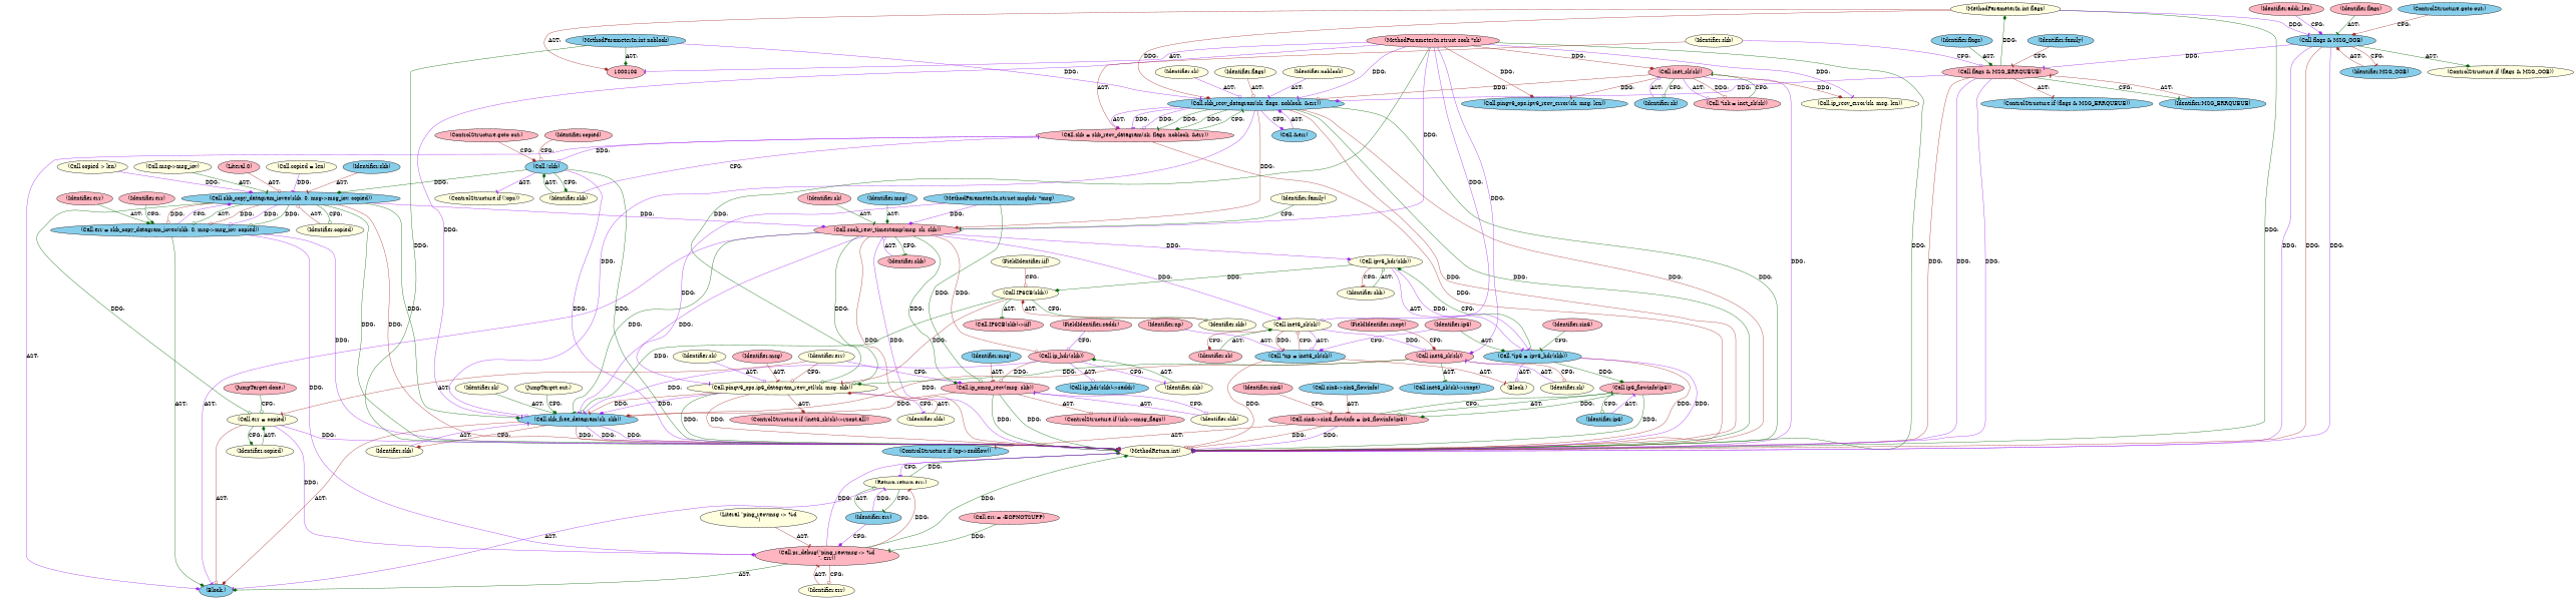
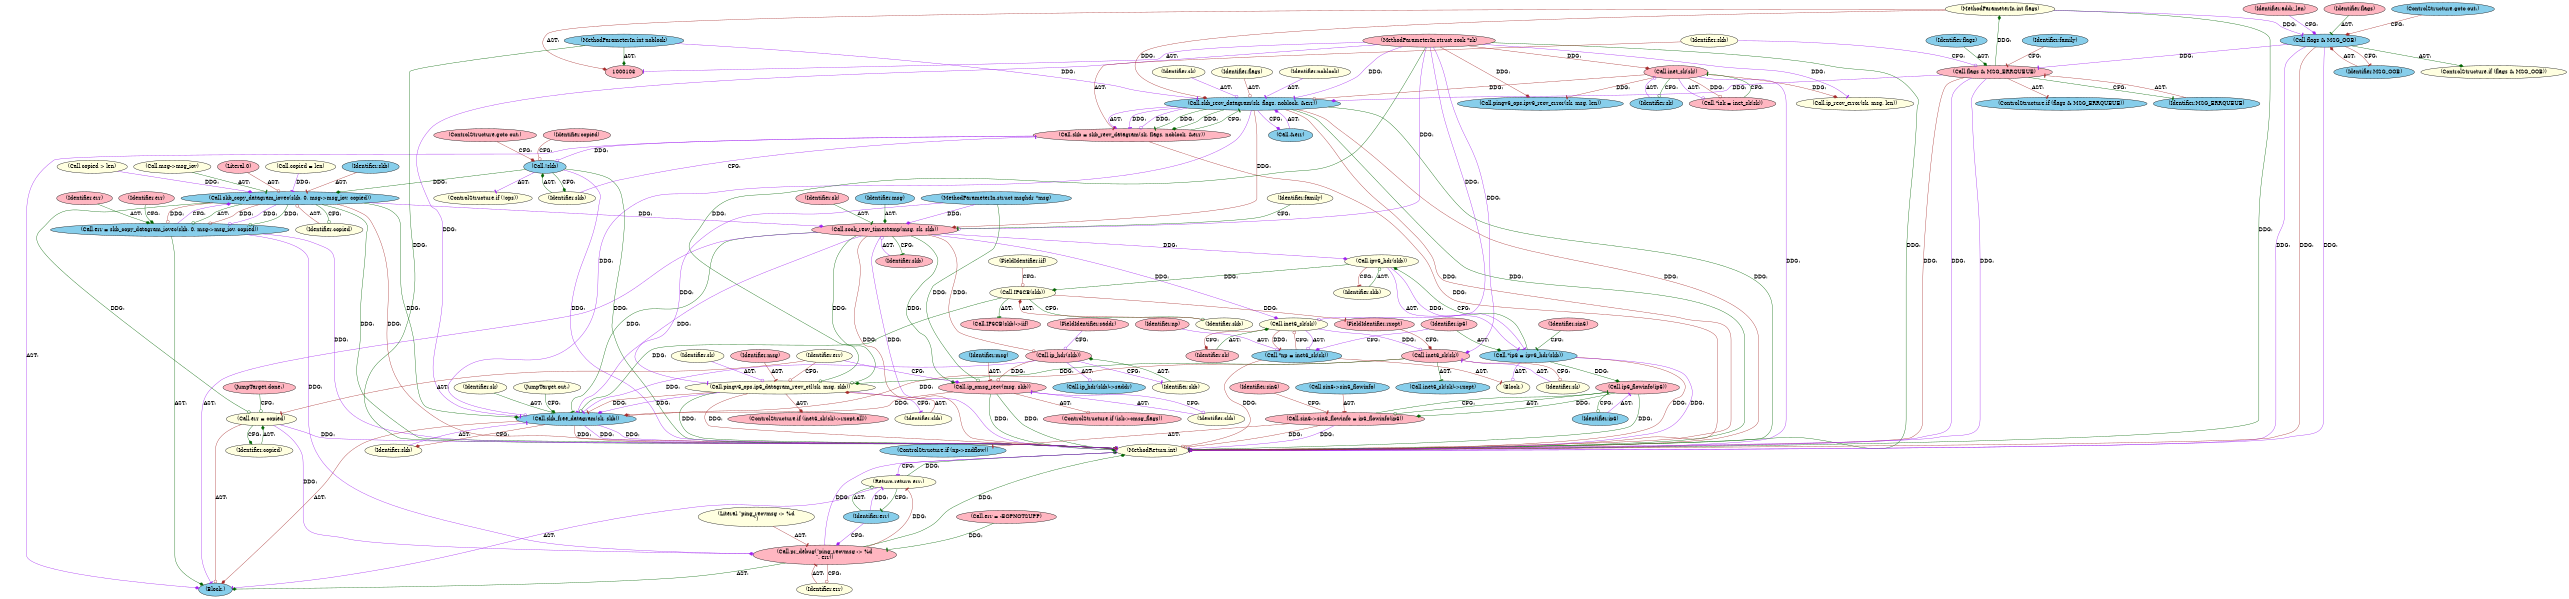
  digraph {
    node [fillcolor=lightyellow style=filled]
    edge [arrowhead=diamond color=purple]
    n1 [fillcolor=skyblue label="(Call,skb_recv_datagram(sk, flags, noblock, &err))"]
    n2 [fillcolor=lightpink label="(Call,skb = skb_recv_datagram(sk, flags, noblock, &err))"]
    n3 [fillcolor=lightpink label="(Call,sock_recv_timestamp(msg, sk, skb))"]
    n4 [fillcolor=skyblue label="(Call,skb_free_datagram(sk, skb))"]
    n5 [label="(MethodReturn,int)"]
    n6 [fillcolor=skyblue label="(Call,&err)"]
    n7 [fillcolor=skyblue label="(Call,!skb)"]
    n8 [fillcolor=skyblue label="(Block,)"]
    n9 [label="(Call,inet6_sk(sk))"]
    n10 [label="(Call,pingv6_ops.ip6_datagram_recv_ctl(sk, msg, skb))"]
    n11 [fillcolor=lightpink label="(Call,ip_hdr(skb))"]
    n12 [fillcolor=lightpink label="(Call,ip_cmsg_recv(msg, skb))"]
    n13 [label="(Call,ipv6_hdr(skb))"]
    n14 [fillcolor=lightpink label="(Identifier,skb)"]
    n15 [label="(Identifier,skb)"]
    n16 [label="(Return,return err;)"]
    n17 [fillcolor=lightpink label="(Call,inet_sk(sk))"]
    n18 [label="(Call,ip_recv_error(sk, msg, len))"]
    n19 [fillcolor=skyblue label="(Call,pingv6_ops.ipv6_recv_error(sk, msg, len))"]
    n20 [fillcolor=skyblue label="(Identifier,sk)"]
    n21 [fillcolor=lightpink label="(Call,*isk = inet_sk(sk))"]
    n22 [fillcolor=lightpink label="(MethodParameterIn,struct sock *sk)"]
    n23 [fillcolor=lightpink label="(Call,inet6_sk(sk))"]
    1000103 [fillcolor=lightpink]
    n25 [fillcolor=skyblue label="(Call,*np = inet6_sk(sk))"]
    n26 [fillcolor=lightpink label="(Identifier,sk)"]
    n27 [label="(Identifier,sk)"]
    n28 [fillcolor=skyblue label="(Call,inet6_sk(sk)->rxopt)"]
    n29 [fillcolor=lightpink label="(ControlStructure,if (inet6_sk(sk)->rxopt.all))"]
    n30 [label="(Identifier,skb)"]
    n31 [fillcolor=lightpink label="(Call,flags & MSG_ERRQUEUE)"]
    n32 [fillcolor=skyblue label="(ControlStructure,if (flags & MSG_ERRQUEUE))"]
    n33 [fillcolor=skyblue label="(Identifier,MSG_ERRQUEUE)"]
    n34 [label="(MethodParameterIn,int flags)"]
    n35 [fillcolor=skyblue label="(Call,flags & MSG_OOB)"]
    n36 [fillcolor=skyblue label="(Identifier,MSG_OOB)"]
    n37 [label="(ControlStructure,if (flags & MSG_OOB))"]
    n38 [fillcolor=skyblue label="(MethodParameterIn,int noblock)"]
    n39 [fillcolor=skyblue label="(Call,skb_copy_datagram_iovec(skb, 0, msg->msg_iov, copied))"]
    n40 [label="(ControlStructure,if (!ops))"]
    n41 [label="(Identifier,skb)"]
    n42 [fillcolor=skyblue label="(Call,err = skb_copy_datagram_iovec(skb, 0, msg->msg_iov, copied))"]
    n43 [label="(Call,err = copied)"]
    n44 [label="(Identifier,copied)"]
    n45 [fillcolor=lightpink label="(Call,pr_debug(\"ping_recvmsg -> %d\n\", err))"]
    n46 [label="(Identifier,copied)"]
    n47 [label="(Identifier,err)"]
    n48 [fillcolor=skyblue label="(Identifier,err)"]
    n49 [fillcolor=skyblue label="(Call,ip_hdr(skb)->saddr)"]
    n50 [label="(Identifier,skb)"]
    n51 [label="(Identifier,skb)"]
    n52 [fillcolor=lightpink label="(ControlStructure,if (isk->cmsg_flags))"]
    n53 [fillcolor=skyblue label="(Call,*ip6 = ipv6_hdr(skb))"]
    n54 [label="(Call,IP6CB(skb))"]
    n55 [label="(Identifier,skb)"]
    n56 [label="(Block,)"]
    n57 [fillcolor=lightpink label="(Call,ip6_flowinfo(ip6))"]
    n58 [fillcolor=lightpink label="(Call,IP6CB(skb)->iif)"]
    n59 [label="(Identifier,skb)"]
    n60 [fillcolor=lightpink label="(Call,sin6->sin6_flowinfo = ip6_flowinfo(ip6))"]
    n61 [fillcolor=skyblue label="(Identifier,ip6)"]
    n62 [fillcolor=skyblue label="(ControlStructure,if (np->sndflow))"]
    n63 [fillcolor=lightpink label="(FieldIdentifier,rxopt)"]
    n64 [fillcolor=lightpink label="(Identifier,err)"]
    n65 [fillcolor=lightpink label="(Identifier,flags)"]
    n66 [fillcolor=lightpink label="(Call,err = -EOPNOTSUPP)"]
    n67 [label="(Call,copied > len)"]
    n68 [fillcolor=lightpink label="(JumpTarget,done:)"]
    n69 [label="(Identifier,err)"]
    n70 [label="(Identifier,sk)"]
    n71 [label="(Identifier,skb)"]
    n72 [fillcolor=lightpink label="(Identifier,copied)"]
    n73 [fillcolor=lightpink label="(ControlStructure,goto out;)"]
    n74 [label="(Identifier,sk)"]
    n75 [fillcolor=lightpink label="(Identifier,sk)"]
    n76 [fillcolor=skyblue label="(MethodParameterIn,struct msghdr *msg)"]
    n77 [label="(Call,msg->msg_iov)"]
    n78 [fillcolor=skyblue label="(ControlStructure,goto out;)"]
    n79 [label="(Identifier,sk)"]
    n80 [fillcolor=lightpink label="(Identifier,addr_len)"]
    n81 [label="(Literal,\"ping_recvmsg -> %d\n\")"]
    n82 [fillcolor=lightpink label="(Identifier,sin6)"]
    n83 [label="(JumpTarget,out:)"]
    n84 [fillcolor=skyblue label="(Identifier,msg)"]
    n85 [fillcolor=lightpink label="(Literal,0)"]
    n86 [fillcolor=skyblue label="(Call,sin6->sin6_flowinfo)"]
    n87 [fillcolor=skyblue label="(Identifier,msg)"]
    n88 [fillcolor=lightpink label="(FieldIdentifier,saddr)"]
    n89 [label="(Identifier,flags)"]
    n90 [label="(FieldIdentifier,iif)"]
    n91 [fillcolor=lightpink label="(Identifier,err)"]
    n92 [label="(Call,copied = len)"]
    n93 [fillcolor=skyblue label="(Identifier,family)"]
    n94 [fillcolor=skyblue label="(Identifier,skb)"]
    n95 [label="(Identifier,family)"]
    n96 [fillcolor=skyblue label="(Identifier,flags)"]
    n97 [label="(Identifier,noblock)"]
    n98 [fillcolor=lightpink label="(Identifier,ip6)"]
    n99 [fillcolor=lightpink label="(Identifier,np)"]
    n100 [fillcolor=lightpink label="(Identifier,sin6)"]
    n101 [fillcolor=lightpink label="(Identifier,msg)"]
    n1 -> n2 [label="AST: "]
    n1 -> n2 [arrowhead=tee label="DDG: "]
    n1 -> n2 [arrowhead=odot label="DDG: "]
    n1 -> n2 [arrowhead=tee color=darkgreen label="DDG: "]
    n1 -> n2 [color=darkgreen label="DDG: "]
    n1 -> n3 [color=brown label="DDG: "]
    n1 -> n4 [arrowhead=odot label="DDG: "]
    n1 -> n5 [arrowhead=tee color=brown label="DDG: "]
    n1 -> n5 [color=darkgreen label="DDG: "]
    n1 -> n5 [arrowhead=odot color=darkgreen label="DDG: "]
    n1 -> n5 [arrowhead=odot color=brown label="DDG: "]
    n1 -> n6 [label="CFG: "]
    n2 -> n1 [arrowhead=tee color=darkgreen label="CFG: "]
    n2 -> n5 [color=brown label="DDG: "]
    n2 -> n7 [arrowhead=odot label="DDG: "]
    n2 -> n8 [label="AST: "]
    n3 -> n4 [arrowhead=tee color=darkgreen label="DDG: "]
    n3 -> n4 [arrowhead=tee label="DDG: "]
    n3 -> n5 [color=brown label="DDG: "]
    n3 -> n5 [arrowhead=tee label="DDG: "]
    n3 -> n8 [arrowhead=tee label="AST: "]
    n3 -> n9 [label="DDG: "]
    n3 -> n10 [arrowhead=odot color=darkgreen label="DDG: "]
    n3 -> n11 [arrowhead=odot color=brown label="DDG: "]
    n3 -> n12 [color=darkgreen label="DDG: "]
    n3 -> n13 [label="DDG: "]
    n3 -> n14 [arrowhead=tee color=darkgreen label="CFG: "]
    n4 -> n5 [arrowhead=tee label="DDG: "]
    n4 -> n5 [color=brown label="DDG: "]
    n4 -> n5 [arrowhead=odot label="DDG: "]
    n4 -> n8 [color=brown label="AST: "]
    n4 -> n15 [color=brown label="CFG: "]
    n5 -> n16 [arrowhead=tee label="CFG: "]
    n6 -> n1 [label="AST: "]
    n7 -> n5 [color=darkgreen label="DDG: "]
    n7 -> n5 [arrowhead=tee label="DDG: "]
    n7 -> n39 [color=darkgreen label="DDG: "]
    n7 -> n40 [arrowhead=tee label="AST: "]
    n7 -> n41 [color=darkgreen label="CFG: "]
    n9 -> n23 [arrowhead=odot label="DDG: "]
    n9 -> n25 [arrowhead=odot label="AST: "]
    n9 -> n25 [arrowhead=tee color=brown label="DDG: "]
    n9 -> n26 [color=brown label="CFG: "]
    n10 -> n4 [label="DDG: "]
    n10 -> n4 [arrowhead=tee color=brown label="DDG: "]
    n10 -> n5 [color=darkgreen label="DDG: "]
    n10 -> n5 [arrowhead=odot color=brown label="DDG: "]
    n10 -> n29 [color=brown label="AST: "]
    n10 -> n30 [arrowhead=tee label="CFG: "]
    n11 -> n4 [arrowhead=tee label="DDG: "]
    n11 -> n12 [arrowhead=odot color=brown label="DDG: "]
    n11 -> n49 [arrowhead=odot label="AST: "]
    n11 -> n50 [arrowhead=tee label="CFG: "]
    n12 -> n4 [color=brown label="DDG: "]
    n12 -> n5 [arrowhead=odot color=darkgreen label="DDG: "]
    n12 -> n5 [color=darkgreen label="DDG: "]
    n12 -> n51 [arrowhead=odot label="CFG: "]
    n12 -> n52 [arrowhead=odot color=brown label="AST: "]
    n13 -> n53 [arrowhead=tee label="AST: "]
    n13 -> n53 [arrowhead=tee label="DDG: "]
    n13 -> n54 [color=darkgreen label="DDG: "]
    n13 -> n55 [arrowhead=tee color=brown label="CFG: "]
    n14 -> n3 [arrowhead=odot label="AST: "]
    n15 -> n4 [arrowhead=tee label="AST: "]
    n16 -> n5 [color=darkgreen label="DDG: "]
    n16 -> n8 [arrowhead=tee label="AST: "]
    n16 -> n48 [arrowhead=tee color=darkgreen label="CFG: "]
    n17 -> n1 [arrowhead=odot color=brown label="DDG: "]
    n17 -> n5 [label="DDG: "]
    n17 -> n18 [color=brown label="DDG: "]
    n17 -> n19 [arrowhead=tee color=brown label="DDG: "]
    n17 -> n20 [arrowhead=odot color=darkgreen label="CFG: "]
    n17 -> n21 [arrowhead=odot label="AST: "]
    n17 -> n21 [arrowhead=odot color=brown label="DDG: "]
    n20 -> n17 [arrowhead=odot label="AST: "]
    n21 -> n17 [arrowhead=tee color=darkgreen label="CFG: "]
    n22 -> n1 [arrowhead=tee label="DDG: "]
    n22 -> n3 [arrowhead=odot label="DDG: "]
    n22 -> n4 [arrowhead=tee label="DDG: "]
    n22 -> n5 [color=darkgreen label="DDG: "]
    n22 -> n9 [arrowhead=odot label="DDG: "]
    n22 -> n10 [arrowhead=odot color=darkgreen label="DDG: "]
    n22 -> n17 [color=brown label="DDG: "]
    n22 -> n18 [arrowhead=tee label="DDG: "]
    n22 -> n19 [color=brown label="DDG: "]
    n22 -> n23 [label="DDG: "]
    n22 -> 1000103 [arrowhead=tee label="AST: "]
    n23 -> n4 [arrowhead=odot color=brown label="DDG: "]
    n23 -> n10 [color=darkgreen label="DDG: "]
    n23 -> n27 [arrowhead=odot color=brown label="CFG: "]
    n23 -> n28 [arrowhead=tee color=darkgreen label="AST: "]
    n25 -> n5 [arrowhead=odot color=brown label="DDG: "]
    n25 -> n9 [arrowhead=odot color=brown label="CFG: "]
    n25 -> n56 [arrowhead=tee color=brown label="AST: "]
    n26 -> n9 [color=darkgreen label="AST: "]
    n27 -> n23 [arrowhead=tee label="AST: "]
    n30 -> n10 [color=brown label="AST: "]
    n31 -> n1 [label="DDG: "]
    n31 -> n5 [color=brown label="DDG: "]
    n31 -> n5 [label="DDG: "]
    n31 -> n5 [arrowhead=tee label="DDG: "]
    n31 -> n32 [arrowhead=tee color=brown label="AST: "]
    n31 -> n33 [arrowhead=tee color=darkgreen label="CFG: "]
    n31 -> n34 [color=darkgreen label="DDG: "]
    n33 -> n31 [arrowhead=tee color=brown label="AST: "]
    n34 -> n1 [color=brown label="DDG: "]
    n34 -> n5 [arrowhead=odot color=darkgreen label="DDG: "]
    n34 -> 1000103 [color=brown label="AST: "]
    n34 -> n35 [arrowhead=tee label="DDG: "]
    n35 -> n5 [label="DDG: "]
    n35 -> n5 [arrowhead=tee color=brown label="DDG: "]
    n35 -> n5 [arrowhead=odot label="DDG: "]
    n35 -> n31 [arrowhead=tee label="DDG: "]
    n35 -> n36 [arrowhead=tee color=brown label="CFG: "]
    n35 -> n37 [color=darkgreen label="AST: "]
    n36 -> n35 [color=brown label="AST: "]
    n38 -> n1 [arrowhead=tee label="DDG: "]
    n38 -> n5 [color=darkgreen label="DDG: "]
    n38 -> 1000103 [color=darkgreen label="AST: "]
    n39 -> n3 [label="DDG: "]
    n39 -> n4 [color=darkgreen label="DDG: "]
    n39 -> n5 [color=darkgreen label="DDG: "]
    n39 -> n5 [color=brown label="DDG: "]
    n39 -> n42 [arrowhead=odot color=darkgreen label="AST: "]
    n39 -> n42 [arrowhead=odot color=brown label="DDG: "]
    n39 -> n42 [arrowhead=odot label="DDG: "]
    n39 -> n42 [arrowhead=odot color=darkgreen label="DDG: "]
    n39 -> n42 [arrowhead=odot color=brown label="DDG: "]
    n39 -> n43 [arrowhead=odot color=darkgreen label="DDG: "]
    n39 -> n44 [arrowhead=odot color=darkgreen label="CFG: "]
    n41 -> n2 [arrowhead=tee label="CFG: "]
    n41 -> n7 [color=darkgreen label="AST: "]
    n42 -> n5 [arrowhead=odot label="DDG: "]
    n42 -> n8 [color=darkgreen label="AST: "]
    n42 -> n39 [label="CFG: "]
    n42 -> n45 [label="DDG: "]
    n43 -> n5 [arrowhead=odot label="DDG: "]
    n43 -> n8 [arrowhead=odot color=brown label="AST: "]
    n43 -> n45 [arrowhead=odot label="DDG: "]
    n43 -> n46 [color=darkgreen label="CFG: "]
    n44 -> n39 [arrowhead=odot color=brown label="AST: "]
    n45 -> n5 [color=darkgreen label="DDG: "]
    n45 -> n5 [arrowhead=odot label="DDG: "]
    n45 -> n8 [color=darkgreen label="AST: "]
    n45 -> n16 [arrowhead=tee color=brown label="DDG: "]
    n45 -> n47 [arrowhead=odot color=brown label="CFG: "]
    n46 -> n43 [color=darkgreen label="AST: "]
    n47 -> n45 [arrowhead=tee color=brown label="AST: "]
    n48 -> n16 [arrowhead=odot color=darkgreen label="AST: "]
    n48 -> n16 [arrowhead=tee label="DDG: "]
    n48 -> n45 [label="CFG: "]
    n50 -> n11 [color=darkgreen label="AST: "]
    n51 -> n12 [arrowhead=tee label="AST: "]
    n53 -> n5 [arrowhead=tee color=brown label="DDG: "]
    n53 -> n5 [arrowhead=tee label="DDG: "]
    n53 -> n13 [color=darkgreen label="CFG: "]
    n53 -> n56 [arrowhead=odot label="AST: "]
    n53 -> n57 [color=darkgreen label="DDG: "]
    n54 -> n4 [arrowhead=odot color=darkgreen label="DDG: "]
-   n54 -> n10 [arrowhead=tee color=brown label="DDG: "]
+   n54 -> n63 [arrowhead=tee color=brown label="DDG: "]
    n54 -> n58 [arrowhead=tee color=darkgreen label="AST: "]
    n54 -> n59 [arrowhead=odot color=darkgreen label="CFG: "]
    n55 -> n13 [arrowhead=odot color=darkgreen label="AST: "]
    n57 -> n5 [arrowhead=tee color=darkgreen label="DDG: "]
    n57 -> n60 [arrowhead=odot color=darkgreen label="AST: "]
    n57 -> n60 [color=darkgreen label="DDG: "]
    n57 -> n61 [arrowhead=odot color=darkgreen label="CFG: "]
    n59 -> n54 [color=brown label="AST: "]
    n60 -> n5 [arrowhead=odot color=brown label="DDG: "]
    n60 -> n5 [arrowhead=odot label="DDG: "]
    n60 -> n57 [arrowhead=tee color=darkgreen label="CFG: "]
    n60 -> n62 [arrowhead=tee color=brown label="AST: "]
    n61 -> n57 [arrowhead=tee label="AST: "]
    n63 -> n23 [color=brown label="CFG: "]
    n64 -> n42 [color=darkgreen label="CFG: "]
    n65 -> n35 [arrowhead=tee color=darkgreen label="AST: "]
    n66 -> n45 [arrowhead=tee color=darkgreen label="DDG: "]
    n67 -> n39 [label="DDG: "]
    n68 -> n43 [arrowhead=odot color=darkgreen label="CFG: "]
    n69 -> n10 [arrowhead=odot color=brown label="CFG: "]
    n69 -> n12 [label="CFG: "]
    n69 -> n43 [arrowhead=tee color=brown label="AST: "]
    n70 -> n4 [arrowhead=odot color=darkgreen label="AST: "]
    n71 -> n2 [arrowhead=tee color=brown label="AST: "]
    n71 -> n31 [arrowhead=odot label="CFG: "]
    n72 -> n7 [arrowhead=odot color=brown label="CFG: "]
    n73 -> n7 [color=brown label="CFG: "]
    n74 -> n1 [arrowhead=odot label="AST: "]
    n75 -> n3 [arrowhead=tee color=darkgreen label="AST: "]
    n76 -> n3 [label="DDG: "]
    n76 -> n10 [arrowhead=tee label="DDG: "]
    n76 -> n12 [arrowhead=odot color=darkgreen label="DDG: "]
    n77 -> n39 [arrowhead=tee color=darkgreen label="AST: "]
    n78 -> n35 [color=brown label="CFG: "]
    n79 -> n10 [arrowhead=odot label="AST: "]
    n80 -> n35 [label="CFG: "]
    n81 -> n45 [arrowhead=tee color=brown label="AST: "]
    n82 -> n60 [arrowhead=tee color=brown label="CFG: "]
    n83 -> n4 [color=darkgreen label="CFG: "]
    n84 -> n12 [arrowhead=tee color=brown label="AST: "]
    n85 -> n39 [arrowhead=odot color=brown label="AST: "]
    n86 -> n60 [arrowhead=tee color=brown label="AST: "]
    n87 -> n3 [color=darkgreen label="AST: "]
    n88 -> n11 [arrowhead=odot label="CFG: "]
    n89 -> n1 [arrowhead=odot color=brown label="AST: "]
    n90 -> n54 [arrowhead=odot color=brown label="CFG: "]
    n91 -> n42 [color=darkgreen label="AST: "]
    n92 -> n39 [arrowhead=tee label="DDG: "]
    n93 -> n31 [arrowhead=tee color=brown label="CFG: "]
    n94 -> n39 [arrowhead=tee color=brown label="AST: "]
    n95 -> n3 [arrowhead=tee color=darkgreen label="CFG: "]
    n96 -> n31 [color=darkgreen label="AST: "]
    n97 -> n1 [arrowhead=tee label="AST: "]
    n98 -> n25 [label="CFG: "]
    n98 -> n53 [color=darkgreen label="AST: "]
    n99 -> n25 [arrowhead=odot label="AST: "]
    n100 -> n53 [arrowhead=tee color=darkgreen label="CFG: "]
    n101 -> n10 [arrowhead=tee color=brown label="AST: "]
  }
